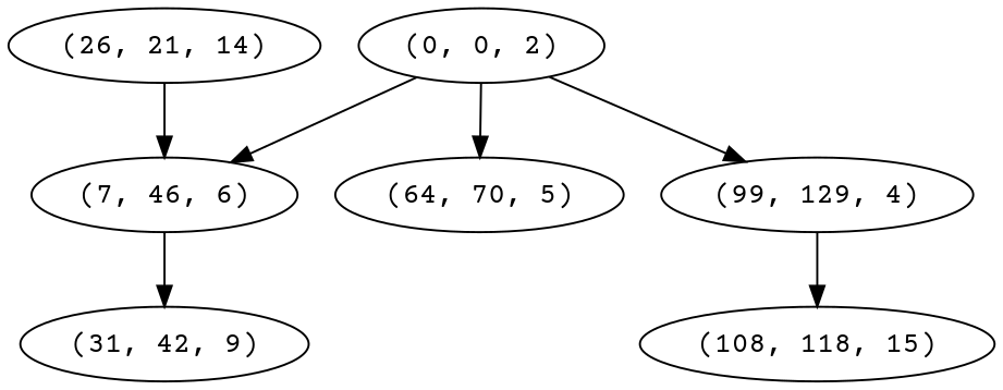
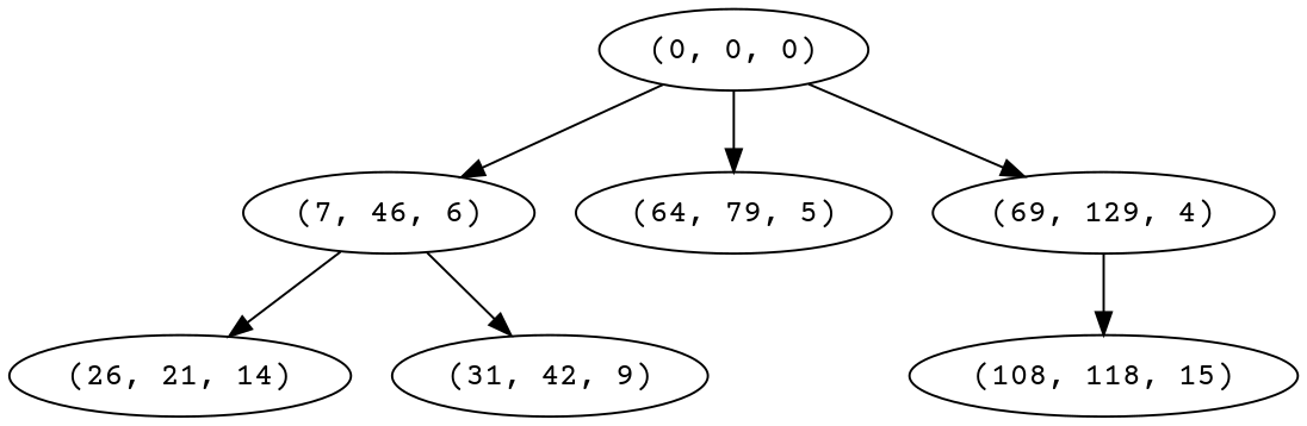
  digraph {
    fontname="Courier Prime"
    node [fontname="Courier Prime"]
    edge [fontname="Courier Prime"]
-   "(0, 0, 0)" [label="(0, 0, 2)"]
+   "(0, 0, 0)"
    "(7, 46, 6)"
-   "(64, 70, 5)"
-   "(99, 129, 4)"
+   "(64, 70, 5)" [label="(64, 79, 5)"]
+   "(99, 129, 4)" [label="(69, 129, 4)"]
    n5 [label="(26, 21, 14)"]
    n6 [label="(31, 42, 9)"]
    n7 [label="(108, 118, 15)"]
    "(0, 0, 0)" -> "(7, 46, 6)"
    "(0, 0, 0)" -> "(64, 70, 5)"
    "(0, 0, 0)" -> "(99, 129, 4)"
-   n5 -> "(7, 46, 6)"
+   "(7, 46, 6)" -> n5
    "(7, 46, 6)" -> n6
    "(99, 129, 4)" -> n7
  }
